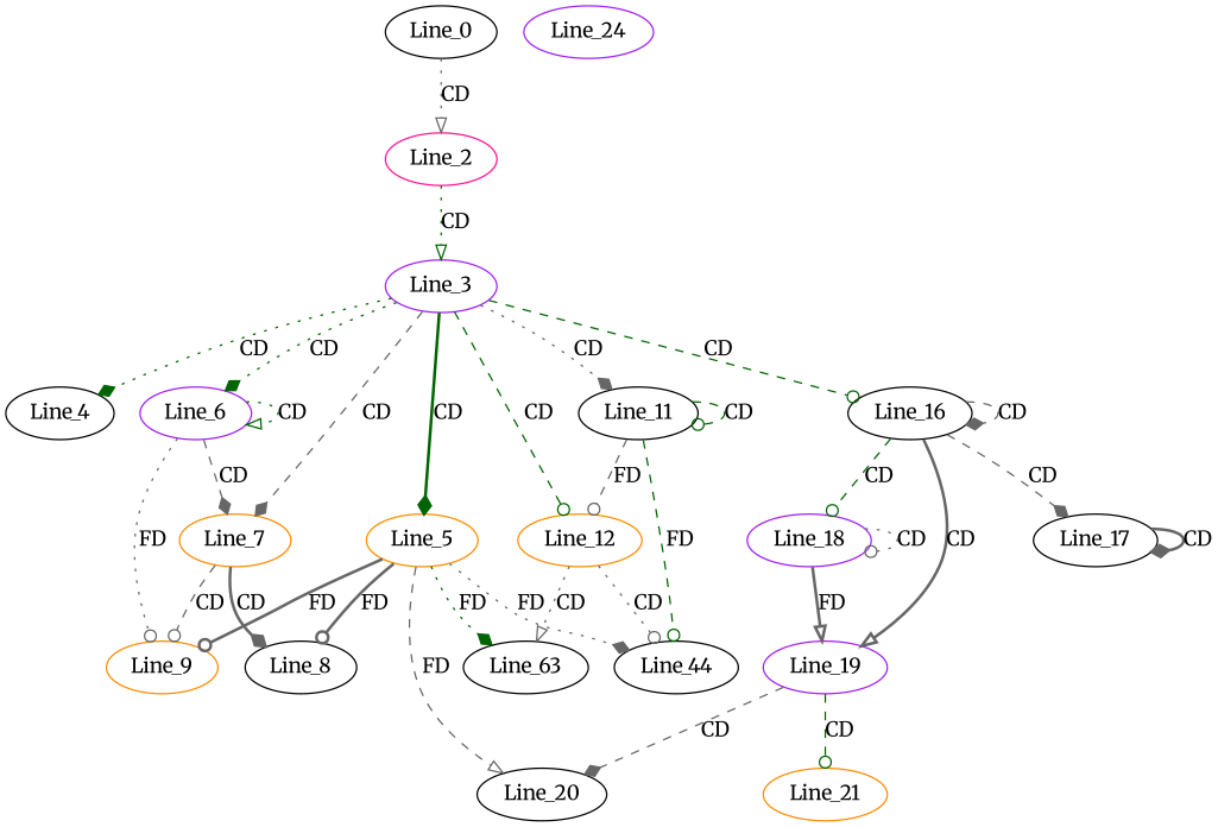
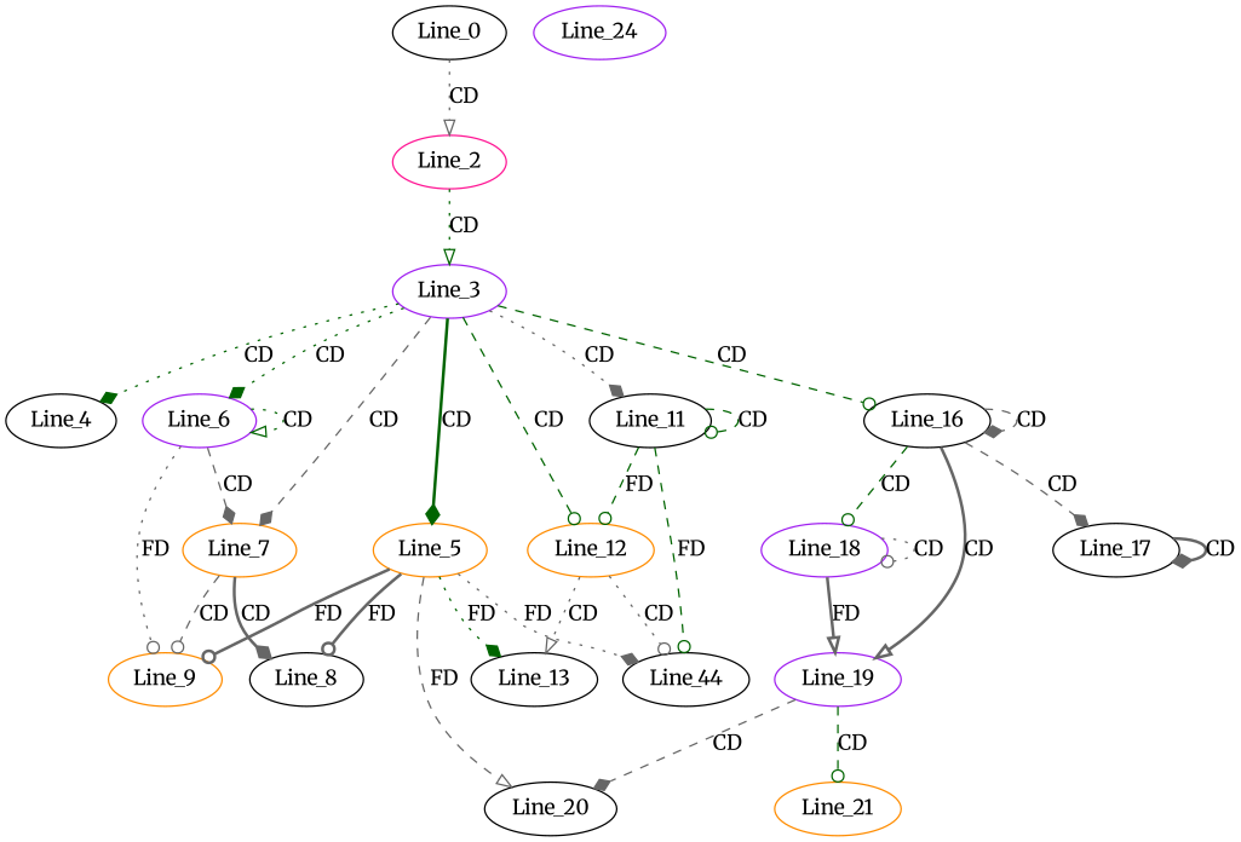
  digraph {
    fontname=Merriweather
    node [color=black fontname=Merriweather]
    edge [arrowhead=diamond color=gray40 fontname=Merriweather style=dashed]
    Line_2 [color=deeppink]
    Line_0
    Line_3 [color=purple]
    Line_4
    Line_5 [color=darkorange]
    Line_6 [color=purple]
    Line_7 [color=darkorange]
    Line_11
    Line_12 [color=darkorange]
    Line_16
    Line_8
    Line_9 [color=darkorange]
-   Line_13 [label=Line_63]
+   Line_13
    n14 [label=Line_44]
    Line_20
    Line_17
    Line_18 [color=purple]
    Line_19 [color=purple]
    Line_21 [color=darkorange]
    Line_24 [color=purple]
    Line_2 -> Line_3 [arrowhead=onormal color=darkgreen label=CD style=dotted]
    Line_0 -> Line_2 [arrowhead=onormal label=CD style=dotted]
    Line_3 -> Line_4 [color=darkgreen label=CD style=dotted]
    Line_3 -> Line_5 [color=darkgreen label=CD style=bold]
    Line_3 -> Line_6 [color=darkgreen label=CD style=dotted]
    Line_3 -> Line_7 [label=CD]
    Line_3 -> Line_11 [label=CD style=dotted]
    Line_3 -> Line_12 [arrowhead=odot color=darkgreen label=CD]
    Line_3 -> Line_16 [arrowhead=odot color=darkgreen label=CD]
    Line_5 -> Line_8 [arrowhead=odot label=FD style=bold]
    Line_5 -> Line_9 [arrowhead=odot label=FD style=bold]
    Line_5 -> Line_13 [color=darkgreen label=FD style=dotted]
    Line_5 -> n14 [label=FD style=dotted]
    Line_5 -> Line_20 [arrowhead=onormal label=FD]
    Line_6 -> Line_6 [arrowhead=onormal color=darkgreen label=CD style=dotted]
    Line_6 -> Line_7 [label=CD]
    Line_6 -> Line_9 [arrowhead=odot label=FD style=dotted]
    Line_7 -> Line_8 [label=CD style=bold]
    Line_7 -> Line_9 [arrowhead=odot label=CD]
    Line_11 -> Line_11 [arrowhead=odot color=darkgreen label=CD]
-   Line_11 -> Line_12 [arrowhead=odot label=FD]
+   Line_11 -> Line_12 [arrowhead=odot color=darkgreen label=FD]
    Line_11 -> n14 [arrowhead=odot color=darkgreen label=FD]
    Line_12 -> Line_13 [arrowhead=onormal label=CD style=dotted]
    Line_12 -> n14 [arrowhead=odot label=CD style=dotted]
    Line_16 -> Line_16 [label=CD]
    Line_16 -> Line_17 [label=CD]
    Line_16 -> Line_18 [arrowhead=odot color=darkgreen label=CD]
    Line_16 -> Line_19 [arrowhead=onormal label=CD style=bold]
    Line_17 -> Line_17 [label=CD style=bold]
    Line_18 -> Line_18 [arrowhead=odot label=CD style=dotted]
    Line_18 -> Line_19 [arrowhead=onormal label=FD style=bold]
    Line_19 -> Line_20 [label=CD]
    Line_19 -> Line_21 [arrowhead=odot color=darkgreen label=CD]
  }
